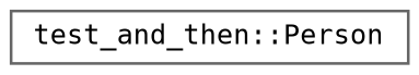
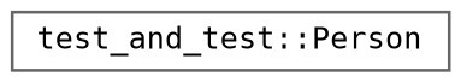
  digraph {
    rankdir=LR
    fontname="DejaVu Sans Mono"
-   n1 [color=grey40 fillcolor=white fontname="DejaVu Sans Mono" fontsize=10 height=0.2 label="test_and_then::Person" shape=box style=filled width=0.4]
+   n1 [color=grey40 fillcolor=white fontname="DejaVu Sans Mono" fontsize=10 height=0.2 label="test_and_test::Person" shape=box style=filled width=0.4]
  }
